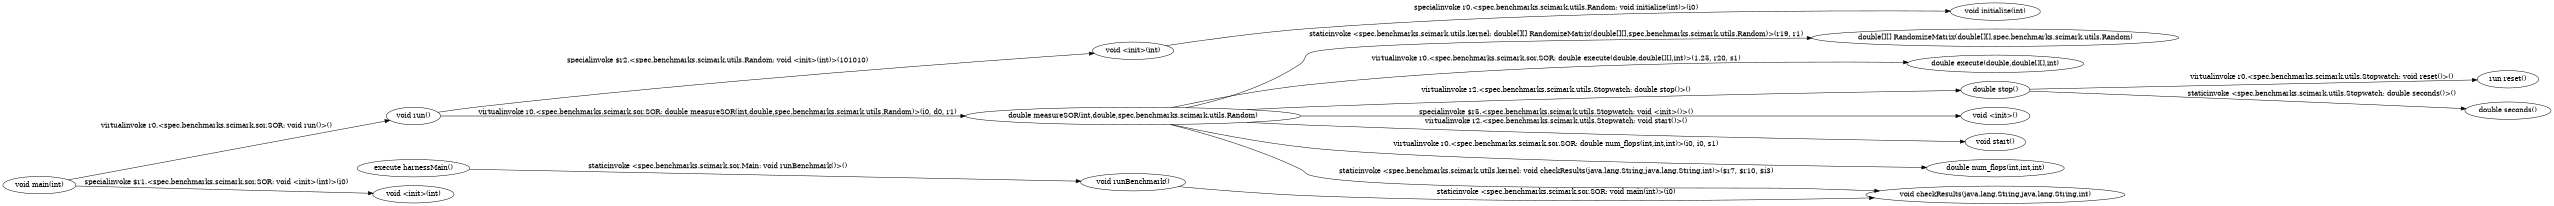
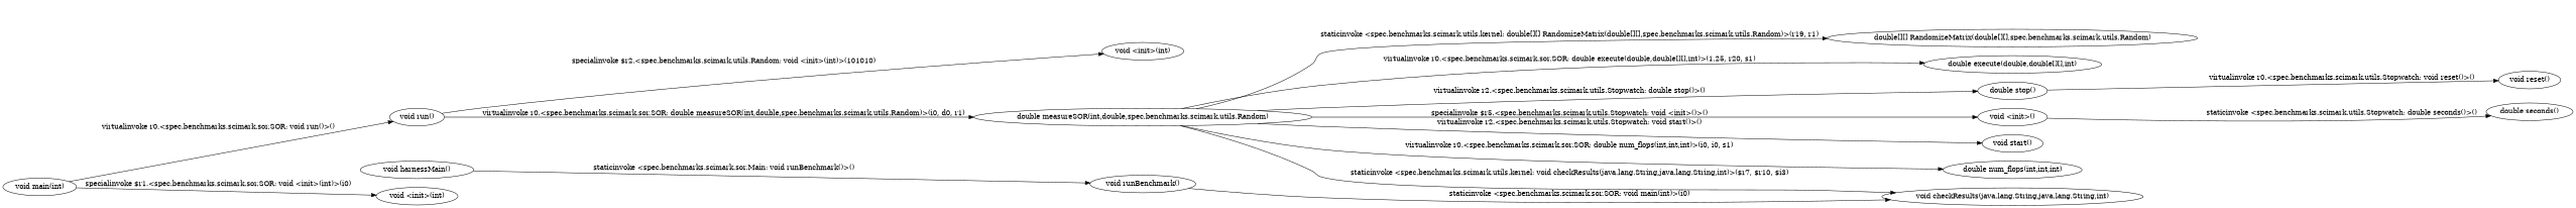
  digraph {
    rankdir=LR
    n1 [label="double execute(double,double[][],int)"]
    n2 [label="void runBenchmark()"]
    n3 [label="void checkResults(java.lang.String,java.lang.String,int)"]
    n4 [label="void main(int)"]
    n5 [label="void run()"]
    n6 [label="void <init>(int)"]
-   n7 [label="void initialize(int)"]
    n8 [label="double stop()"]
    n9 [label="double seconds()"]
-   n10 [label="run reset()"]
+   n10 [label="void reset()"]
    n11 [label="void <init>()"]
    n12 [label="double measureSOR(int,double,spec.benchmarks.scimark.utils.Random)"]
    n13 [label="void <init>(int)"]
    n14 [label="void start()"]
    n15 [label="double num_flops(int,int,int)"]
    n16 [label="double[][] RandomizeMatrix(double[][],spec.benchmarks.scimark.utils.Random)"]
-   n17 [label="execute harnessMain()"]
+   n17 [label="void harnessMain()"]
    n2 -> n3 [label="staticinvoke <spec.benchmarks.scimark.sor.SOR: void main(int)>(i0)"]
    n4 -> n5 [label="virtualinvoke r0.<spec.benchmarks.scimark.sor.SOR: void run()>()"]
    n4 -> n6 [label="specialinvoke $r1.<spec.benchmarks.scimark.sor.SOR: void <init>(int)>(i0)"]
    n5 -> n12 [label="virtualinvoke r0.<spec.benchmarks.scimark.sor.SOR: double measureSOR(int,double,spec.benchmarks.scimark.utils.Random)>(i0, d0, r1)"]
    n5 -> n13 [label="specialinvoke $r2.<spec.benchmarks.scimark.utils.Random: void <init>(int)>(101010)"]
-   n8 -> n9 [label="staticinvoke <spec.benchmarks.scimark.utils.Stopwatch: double seconds()>()"]
+   n11 -> n9 [label="staticinvoke <spec.benchmarks.scimark.utils.Stopwatch: double seconds()>()"]
    n8 -> n10 [label="virtualinvoke r0.<spec.benchmarks.scimark.utils.Stopwatch: void reset()>()"]
    n12 -> n1 [label="virtualinvoke r0.<spec.benchmarks.scimark.sor.SOR: double execute(double,double[][],int)>(1.25, r20, s1)"]
    n12 -> n3 [label="staticinvoke <spec.benchmarks.scimark.utils.kernel: void checkResults(java.lang.String,java.lang.String,int)>($r7, $r10, $i3)"]
    n12 -> n8 [label="virtualinvoke r2.<spec.benchmarks.scimark.utils.Stopwatch: double stop()>()"]
    n12 -> n11 [label="specialinvoke $r5.<spec.benchmarks.scimark.utils.Stopwatch: void <init>()>()"]
    n12 -> n14 [label="virtualinvoke r2.<spec.benchmarks.scimark.utils.Stopwatch: void start()>()"]
    n12 -> n15 [label="virtualinvoke r0.<spec.benchmarks.scimark.sor.SOR: double num_flops(int,int,int)>(i0, i0, s1)"]
    n12 -> n16 [label="staticinvoke <spec.benchmarks.scimark.utils.kernel: double[][] RandomizeMatrix(double[][],spec.benchmarks.scimark.utils.Random)>(r19, r1)"]
-   n13 -> n7 [label="specialinvoke r0.<spec.benchmarks.scimark.utils.Random: void initialize(int)>(i0)"]
    n17 -> n2 [label="staticinvoke <spec.benchmarks.scimark.sor.Main: void runBenchmark()>()"]
  }
